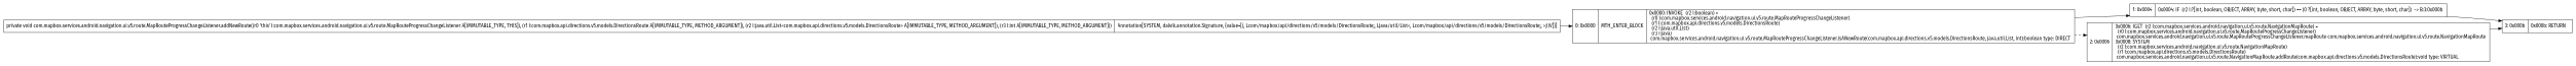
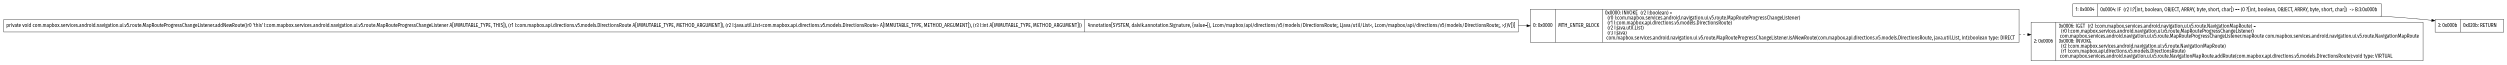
  digraph {
    fontname="Fira Sans"
    rankdir=LR
    node [fontname="Fira Sans" shape=record]
    edge [fontname="Fira Sans"]
    n1 [label="{0\:\ 0x0000|MTH_ENTER_BLOCK\l|0x0000: INVOKE  (r2 I:boolean) = \l  (r0 I:com.mapbox.services.android.navigation.ui.v5.route.MapRouteProgressChangeListener)\l  (r1 I:com.mapbox.api.directions.v5.models.DirectionsRoute)\l  (r2 I:java.util.List)\l  (r3 I:java)\l com.mapbox.services.android.navigation.ui.v5.route.MapRouteProgressChangeListener.isANewRoute(com.mapbox.api.directions.v5.models.DirectionsRoute, java.util.List, int):boolean type: DIRECT \l}"]
    n2 [label="{1\:\ 0x0004|0x0004: IF  (r2 I:?[int, boolean, OBJECT, ARRAY, byte, short, char]) == (0 ?[int, boolean, OBJECT, ARRAY, byte, short, char])  \-\> B:3:0x000b \l}"]
-   n3 [label="{2\:\ 0x0006|0x0006: IGET  (r2 I:com.mapbox.services.android.navigation.ui.v5.route.NavigationMapRoute) = \l  (r0 I:com.mapbox.services.android.navigation.ui.v5.route.MapRouteProgressChangeListener)\l com.mapbox.services.android.navigation.ui.v5.route.MapRouteProgressChangeListener.mapRoute com.mapbox.services.android.navigation.ui.v5.route.NavigationMapRoute \l0x0008: SYSTEM  \l  (r2 I:com.mapbox.services.android.navigation.ui.v5.route.NavigationMapRoute)\l  (r1 I:com.mapbox.api.directions.v5.models.DirectionsRoute)\l com.mapbox.services.android.navigation.ui.v5.route.NavigationMapRoute.addRoute(com.mapbox.api.directions.v5.models.DirectionsRoute):void type: VIRTUAL \l}"]
-   n4 [label="{3\:\ 0x000b|0x000b: RETURN   \l}"]
+   n3 [label="{2\:\ 0x0006|0x0006: IGET  (r2 I:com.mapbox.services.android.navigation.ui.v5.route.NavigationMapRoute) = \l  (r0 I:com.mapbox.services.android.navigation.ui.v5.route.MapRouteProgressChangeListener)\l com.mapbox.services.android.navigation.ui.v5.route.MapRouteProgressChangeListener.mapRoute com.mapbox.services.android.navigation.ui.v5.route.NavigationMapRoute \l0x0008: INVOKE  \l  (r2 I:com.mapbox.services.android.navigation.ui.v5.route.NavigationMapRoute)\l  (r1 I:com.mapbox.api.directions.v5.models.DirectionsRoute)\l com.mapbox.services.android.navigation.ui.v5.route.NavigationMapRoute.addRoute(com.mapbox.api.directions.v5.models.DirectionsRoute):void type: VIRTUAL \l}"]
+   n4 [label="{3\:\ 0x000b|0x020b: RETURN   \l}"]
    n5 [label="{private void com.mapbox.services.android.navigation.ui.v5.route.MapRouteProgressChangeListener.addNewRoute((r0 'this' I:com.mapbox.services.android.navigation.ui.v5.route.MapRouteProgressChangeListener A[IMMUTABLE_TYPE, THIS]), (r1 I:com.mapbox.api.directions.v5.models.DirectionsRoute A[IMMUTABLE_TYPE, METHOD_ARGUMENT]), (r2 I:java.util.List\<com.mapbox.api.directions.v5.models.DirectionsRoute\> A[IMMUTABLE_TYPE, METHOD_ARGUMENT]), (r3 I:int A[IMMUTABLE_TYPE, METHOD_ARGUMENT]))  | Annotation[SYSTEM, dalvik.annotation.Signature, \{value=[(, Lcom\/mapbox\/api\/directions\/v5\/models\/DirectionsRoute;, Ljava\/util\/List\<, Lcom\/mapbox\/api\/directions\/v5\/models\/DirectionsRoute;, \>;I)V]\}]\l}"]
-   n1 -> n2
    n1 -> n3 [style=dashed]
    n2 -> n4
-   n3 -> n4
    n5 -> n1
  }
